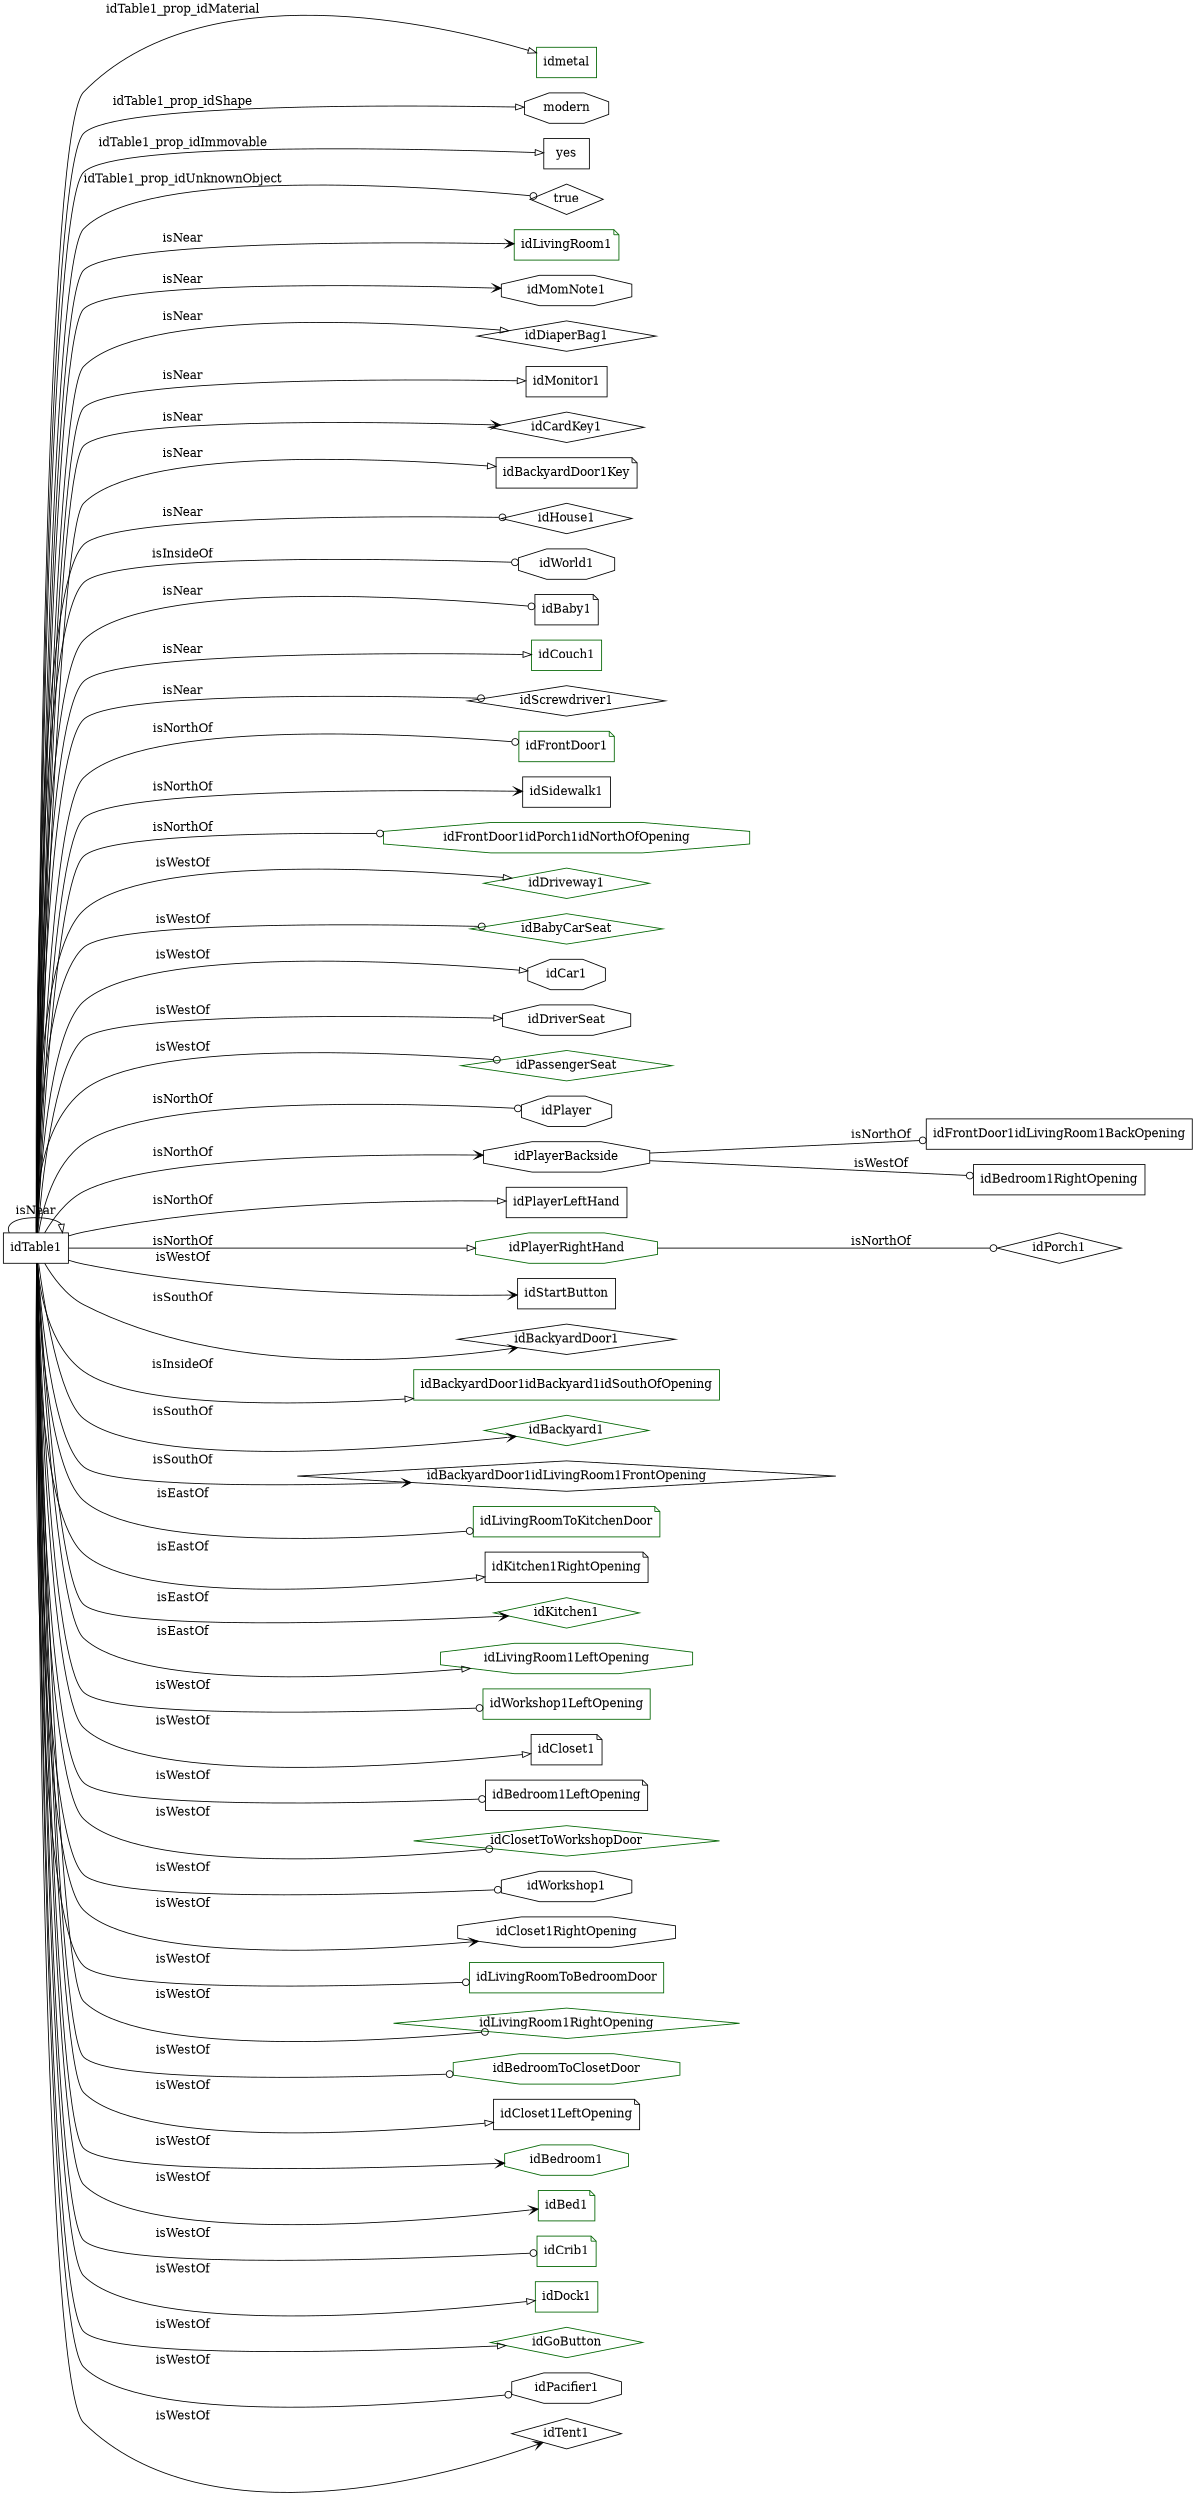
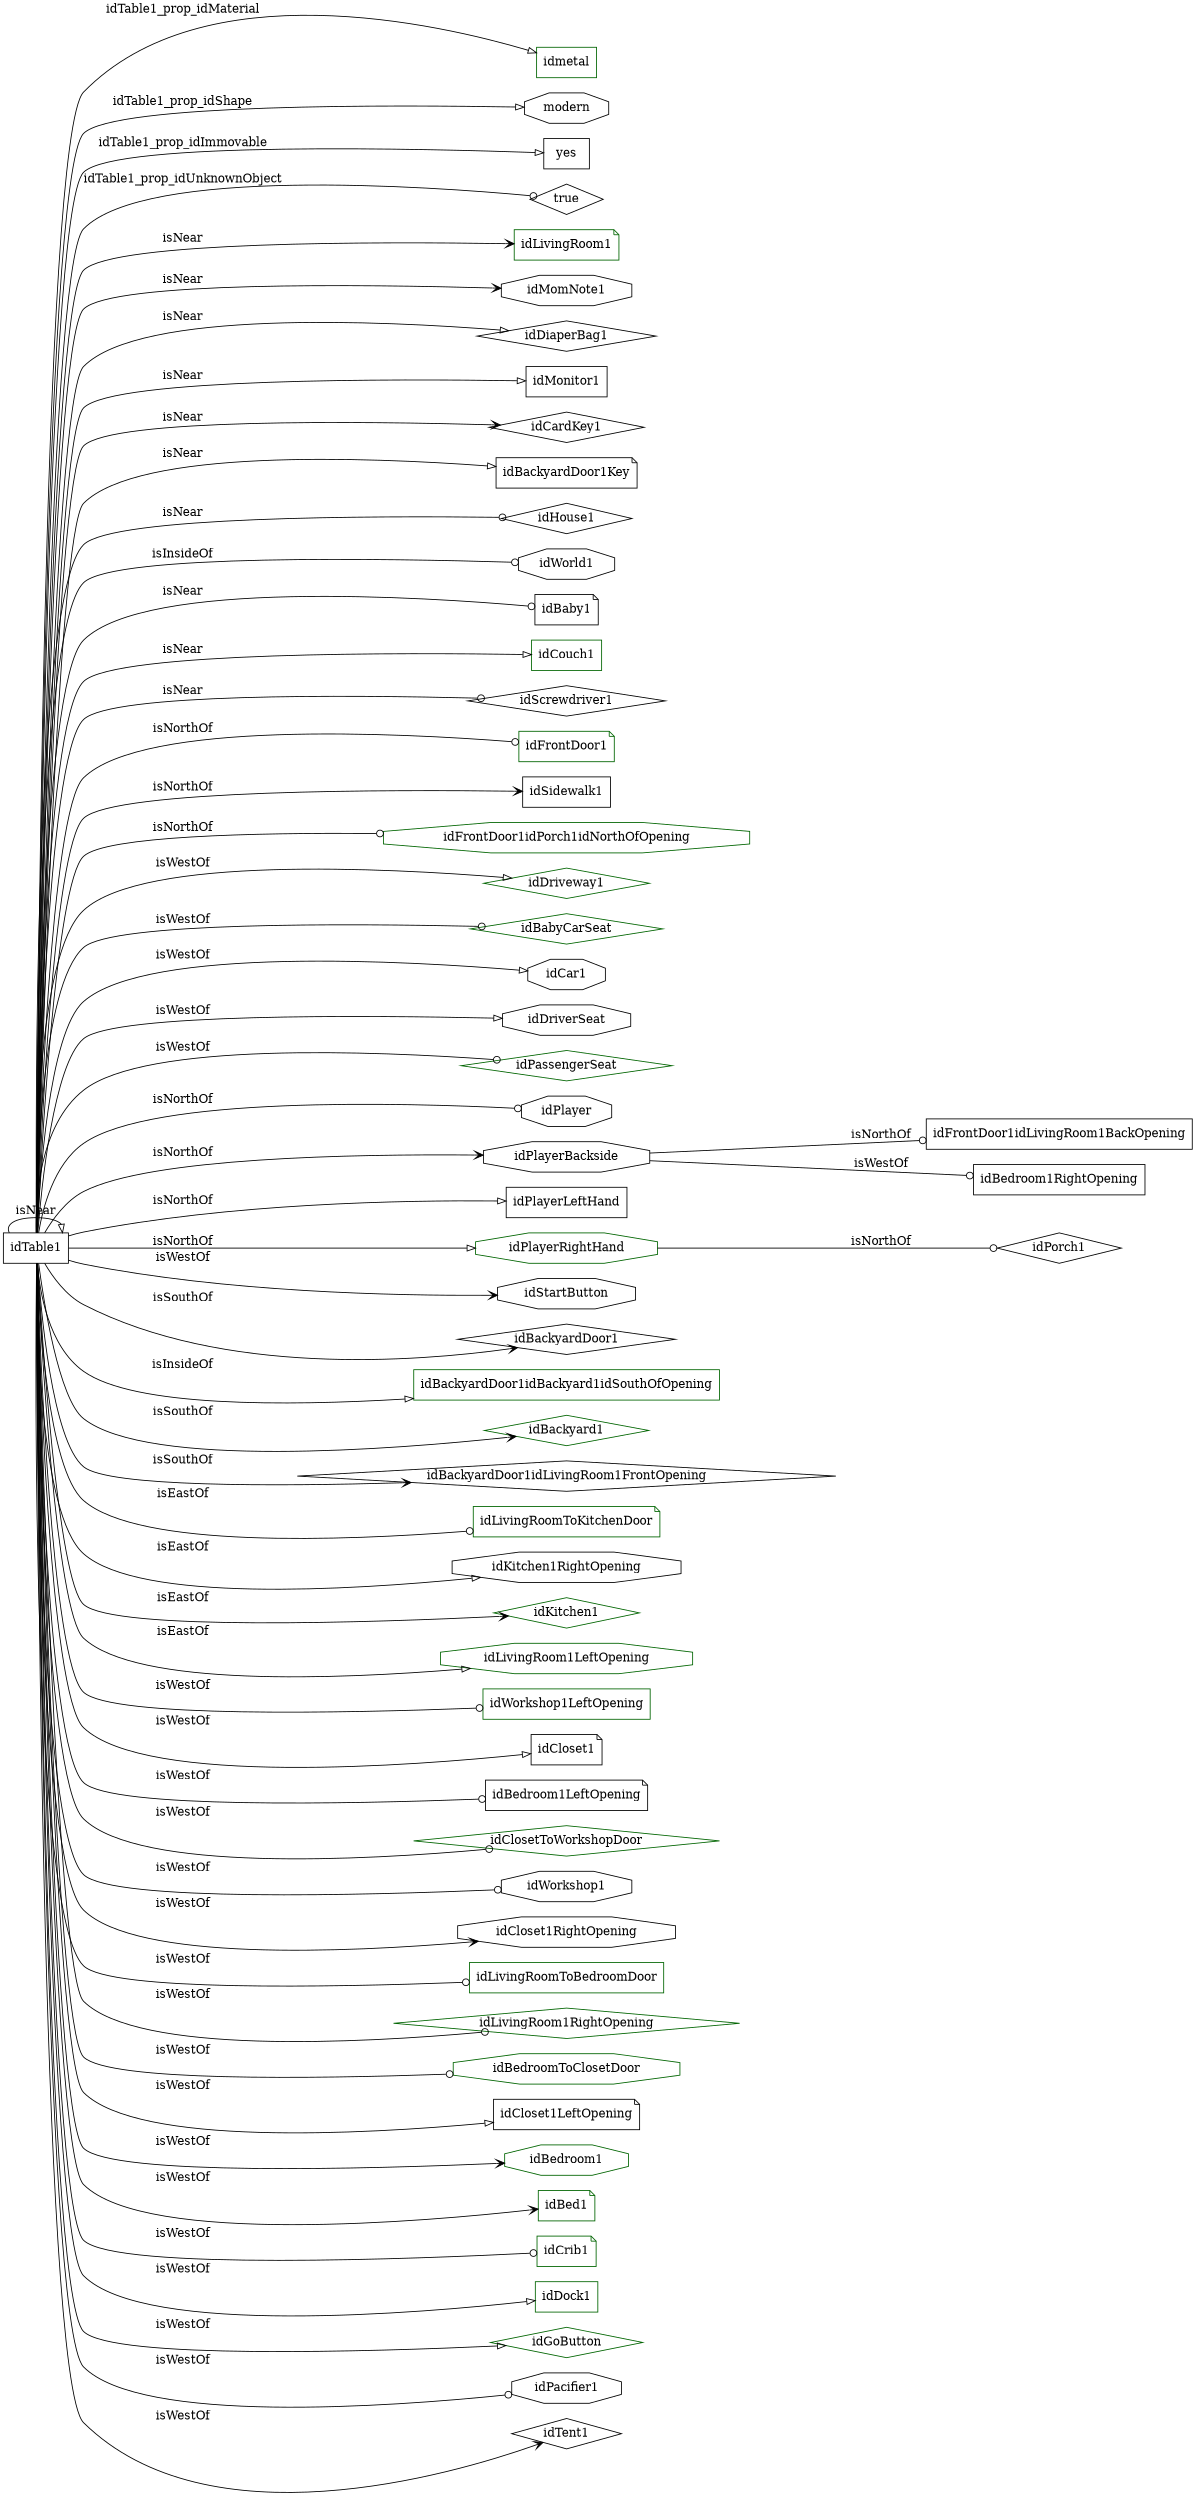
  digraph {
    rankdir=LR
    node [color=black node_type=entity_node shape=diamond]
    edge [arrowhead=odot edge_type=relationship]
    idTable1 [shape=box]
    idmetal [color=darkgreen node_type=property_node shape=box]
    modern [node_type=property_node shape=octagon]
    yes [node_type=property_node shape=box]
    true [node_type=property_node]
    idLivingRoom1 [color=darkgreen shape=note]
    idMomNote1 [shape=octagon]
    idDiaperBag1
    idMonitor1 [shape=box]
    idCardKey1
    idBackyardDoor1Key [shape=note]
    idHouse1
    idWorld1 [shape=octagon]
    idBaby1 [shape=note]
    idCouch1 [color=darkgreen shape=box]
    idScrewdriver1
    idFrontDoor1 [color=darkgreen shape=note]
    idSidewalk1 [shape=box]
    idFrontDoor1idPorch1idNorthOfOpening [color=darkgreen shape=octagon]
    idDriveway1 [color=darkgreen]
    idBabyCarSeat [color=darkgreen]
    idCar1 [shape=octagon]
    idDriverSeat [shape=octagon]
    idPassengerSeat [color=darkgreen]
    idPlayer [shape=octagon]
    idPlayerBackside [shape=octagon]
    idPlayerLeftHand [shape=box]
    idPlayerRightHand [color=darkgreen shape=octagon]
-   idStartButton [shape=box]
+   idStartButton [shape=octagon]
    idBackyardDoor1
    idBackyardDoor1idBackyard1idSouthOfOpening [color=darkgreen shape=box]
    idBackyard1 [color=darkgreen]
    idBackyardDoor1idLivingRoom1FrontOpening
    idLivingRoomToKitchenDoor [color=darkgreen shape=note]
-   idKitchen1RightOpening [shape=note]
+   idKitchen1RightOpening [shape=octagon]
    idKitchen1 [color=darkgreen]
    idLivingRoom1LeftOpening [color=darkgreen shape=octagon]
    idWorkshop1LeftOpening [color=darkgreen shape=box]
    idCloset1 [shape=note]
    idBedroom1LeftOpening [shape=note]
    idClosetToWorkshopDoor [color=darkgreen]
    idWorkshop1 [shape=octagon]
    idCloset1RightOpening [shape=octagon]
    idLivingRoomToBedroomDoor [color=darkgreen shape=box]
    idLivingRoom1RightOpening [color=darkgreen]
    idBedroomToClosetDoor [color=darkgreen shape=octagon]
    idCloset1LeftOpening [shape=note]
    idBedroom1 [color=darkgreen shape=octagon]
    idBed1 [color=darkgreen shape=note]
    idCrib1 [color=darkgreen shape=note]
    idDock1 [color=darkgreen shape=box]
    idGoButton [color=darkgreen]
    idPacifier1 [shape=octagon]
    idTent1
    idFrontDoor1idLivingRoom1BackOpening [shape=box]
    idBedroom1RightOpening [shape=box]
    idPorch1
    idTable1 -> idTable1 [arrowhead=onormal label=isNear]
    idTable1 -> idmetal [arrowhead=onormal edge_type=property label=idTable1_prop_idMaterial]
    idTable1 -> modern [arrowhead=onormal edge_type=property label=idTable1_prop_idShape]
    idTable1 -> yes [arrowhead=onormal edge_type=property label=idTable1_prop_idImmovable]
    idTable1 -> true [edge_type=property label=idTable1_prop_idUnknownObject]
    idTable1 -> idLivingRoom1 [arrowhead=vee label=isNear]
    idTable1 -> idMomNote1 [arrowhead=vee label=isNear]
    idTable1 -> idDiaperBag1 [arrowhead=onormal label=isNear]
    idTable1 -> idMonitor1 [arrowhead=onormal label=isNear]
    idTable1 -> idCardKey1 [arrowhead=vee label=isNear]
    idTable1 -> idBackyardDoor1Key [arrowhead=onormal label=isNear]
    idTable1 -> idHouse1 [label=isNear]
    idTable1 -> idWorld1 [label=isInsideOf]
    idTable1 -> idBaby1 [label=isNear]
    idTable1 -> idCouch1 [arrowhead=onormal label=isNear]
    idTable1 -> idScrewdriver1 [label=isNear]
    idTable1 -> idFrontDoor1 [label=isNorthOf]
    idTable1 -> idSidewalk1 [arrowhead=vee label=isNorthOf]
    idTable1 -> idFrontDoor1idPorch1idNorthOfOpening [label=isNorthOf]
    idTable1 -> idDriveway1 [arrowhead=onormal label=isWestOf]
    idTable1 -> idBabyCarSeat [label=isWestOf]
    idTable1 -> idCar1 [arrowhead=onormal label=isWestOf]
    idTable1 -> idDriverSeat [arrowhead=onormal label=isWestOf]
    idTable1 -> idPassengerSeat [label=isWestOf]
    idTable1 -> idPlayer [label=isNorthOf]
    idTable1 -> idPlayerBackside [arrowhead=vee label=isNorthOf]
    idTable1 -> idPlayerLeftHand [arrowhead=onormal label=isNorthOf]
    idTable1 -> idPlayerRightHand [arrowhead=onormal label=isNorthOf]
    idTable1 -> idStartButton [arrowhead=vee label=isWestOf]
    idTable1 -> idBackyardDoor1 [arrowhead=vee label=isSouthOf]
    idTable1 -> idBackyardDoor1idBackyard1idSouthOfOpening [arrowhead=onormal label=isInsideOf]
    idTable1 -> idBackyard1 [arrowhead=vee label=isSouthOf]
    idTable1 -> idBackyardDoor1idLivingRoom1FrontOpening [arrowhead=vee label=isSouthOf]
    idTable1 -> idLivingRoomToKitchenDoor [label=isEastOf]
    idTable1 -> idKitchen1RightOpening [arrowhead=onormal label=isEastOf]
    idTable1 -> idKitchen1 [arrowhead=vee label=isEastOf]
    idTable1 -> idLivingRoom1LeftOpening [arrowhead=onormal label=isEastOf]
    idTable1 -> idWorkshop1LeftOpening [label=isWestOf]
    idTable1 -> idCloset1 [arrowhead=onormal label=isWestOf]
    idTable1 -> idBedroom1LeftOpening [label=isWestOf]
    idTable1 -> idClosetToWorkshopDoor [label=isWestOf]
    idTable1 -> idWorkshop1 [label=isWestOf]
    idTable1 -> idCloset1RightOpening [arrowhead=vee label=isWestOf]
    idTable1 -> idLivingRoomToBedroomDoor [label=isWestOf]
    idTable1 -> idLivingRoom1RightOpening [label=isWestOf]
    idTable1 -> idBedroomToClosetDoor [label=isWestOf]
    idTable1 -> idCloset1LeftOpening [arrowhead=onormal label=isWestOf]
    idTable1 -> idBedroom1 [arrowhead=vee label=isWestOf]
    idTable1 -> idBed1 [arrowhead=vee label=isWestOf]
    idTable1 -> idCrib1 [label=isWestOf]
    idTable1 -> idDock1 [arrowhead=onormal label=isWestOf]
    idTable1 -> idGoButton [arrowhead=onormal label=isWestOf]
    idTable1 -> idPacifier1 [label=isWestOf]
    idTable1 -> idTent1 [arrowhead=vee label=isWestOf]
    idPlayerBackside -> idFrontDoor1idLivingRoom1BackOpening [label=isNorthOf]
    idPlayerBackside -> idBedroom1RightOpening [label=isWestOf]
    idPlayerRightHand -> idPorch1 [label=isNorthOf]
  }
